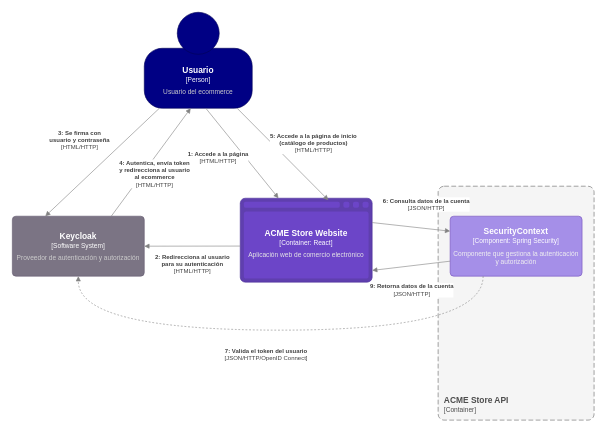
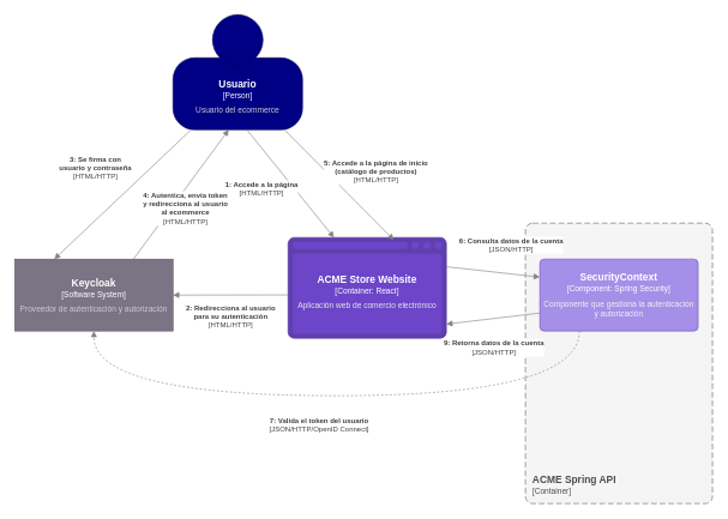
  <mxCell id="0" />
  <mxCell id="1" parent="0" />
- <mxCell id="2" value="&lt;div style=&quot;font-size: 14px&quot; align=&quot;left&quot;&gt;&lt;font style=&quot;font-size: 14px&quot; color=&quot;#4D4D4D&quot;&gt;&lt;b&gt;ACME Store API&lt;br&gt;&lt;/b&gt;&lt;/font&gt;&lt;/div&gt;&lt;div align=&quot;left&quot;&gt;&lt;font style=&quot;font-size: 11px&quot; color=&quot;#4D4D4D&quot;&gt;[Container]&lt;/font&gt;&lt;/div&gt;" style="rounded=1;whiteSpace=wrap;html=1;dashed=1;arcSize=20;fillColor=#f5f5f5;strokeColor=#666666;fontColor=#333333;labelBackgroundColor=none;align=left;verticalAlign=bottom;labelBorderColor=none;spacingTop=0;spacing=10;dashPattern=8 4;metaEdit=1;rotatable=0;perimeter=rectanglePerimeter;noLabel=0;labelPadding=0;allowArrows=0;connectable=0;expand=0;recursiveResize=0;editable=1;pointerEvents=1;absoluteArcSize=1;" vertex="1" parent="1"><mxGeometry x="730" y="310" width="260" height="390" as="geometry" /></mxCell>
+ <mxCell id="2" value="&lt;div style=&quot;font-size: 14px&quot; align=&quot;left&quot;&gt;&lt;font style=&quot;font-size: 14px&quot; color=&quot;#4D4D4D&quot;&gt;&lt;b&gt;ACME Spring API&lt;br&gt;&lt;/b&gt;&lt;/font&gt;&lt;/div&gt;&lt;div align=&quot;left&quot;&gt;&lt;font style=&quot;font-size: 11px&quot; color=&quot;#4D4D4D&quot;&gt;[Container]&lt;/font&gt;&lt;/div&gt;" style="rounded=1;whiteSpace=wrap;html=1;dashed=1;arcSize=20;fillColor=#f5f5f5;strokeColor=#666666;fontColor=#333333;labelBackgroundColor=none;align=left;verticalAlign=bottom;labelBorderColor=none;spacingTop=0;spacing=10;dashPattern=8 4;metaEdit=1;rotatable=0;perimeter=rectanglePerimeter;noLabel=0;labelPadding=0;allowArrows=0;connectable=0;expand=0;recursiveResize=0;editable=1;pointerEvents=1;absoluteArcSize=1;" vertex="1" parent="1"><mxGeometry x="730" y="310" width="260" height="390" as="geometry" /></mxCell>
  <mxCell id="3" value="&lt;font style=&quot;font-size: 14px&quot;&gt;&lt;b&gt;Usuario&lt;/b&gt;&lt;/font&gt;&lt;br&gt;&lt;div&gt;&lt;font style=&quot;font-size: 11px&quot;&gt;[Person]&lt;/font&gt;&lt;/div&gt;&lt;div style=&quot;font-size: 6px&quot;&gt;&lt;br&gt;&lt;/div&gt;&lt;div style=&quot;font-size: 11px&quot;&gt;&lt;font color=&quot;#CCCCCC&quot;&gt;Usuario del ecommerce&lt;/font&gt;&lt;/div&gt;" style="shape=stencil(tZTdboMwDIWfJpdFIVnHbiu6vUca3GEVEpRk6s/TL+BULVpTTWorceNz4OM42DBZ+1YNwAQ3qgcm10yI9qhtv9BviwGctyYq0W7JK9851ftUf6Ra+QF0IHGLB2hI9sHZHeyxCQmApgWHYXTlJ+OreM94yVpbYyIBrfEz58qPMIUmPssPBOPFkl5zTDVVMTf2EMCljKQy8fV/8BxbVM8Cl68C80LMz6J8Hvll4OoBsqyjkhsaWW+U3n07+2Oam3kmx40Tm/nmuTk/7wE/z73THk9pcyS/fwpb7DraiFxDmdjxUevgTj/QdTh4uHSzvLkZqZtq3kz1cOw/6SaVfi2T8As=);whiteSpace=wrap;html=1;rounded=1;fontColor=#ffffff;strokeColor=#000054;fillColor=#000084;spacing=5;spacingTop=65;arcSize=30;metaEdit=1;allowArrows=0;expand=0;recursiveResize=0;rotatable=0;resizable=0;points=[[0,0.7,0,0,0],[0.14,1,0,0,0],[0.25,1,0,0,0],[0.29,1,0,0,0],[0.43,1,0,0,0],[0.5,0,0,0,0],[0.5,1,0,0,0],[0.57,1,0,0,0],[0.71,1,0,0,0],[0.75,1,0,0,0],[0.86,1,0,0,0],[1,0.7,0,0,0]];" parent="1" vertex="1"><mxGeometry x="240" y="20" width="180" height="160" as="geometry" /></mxCell>
  <mxCell id="4" value="&lt;font style=&quot;font-size: 14px&quot;&gt;&lt;b&gt;SecurityContext&lt;/b&gt;&lt;/font&gt;&lt;br&gt;&lt;div&gt;&lt;div&gt;&lt;font style=&quot;font-size: 11px&quot;&gt;[Component: Spring Security]&lt;/font&gt;&lt;/div&gt;&lt;/div&gt;&lt;div style=&quot;font-size: 6px&quot;&gt;&lt;br&gt;&lt;/div&gt;&lt;div style=&quot;font-size: 11px&quot;&gt;&lt;font color=&quot;#F0F0F0&quot;&gt;Componente que gestiona la autenticación y autorización&lt;/font&gt;&lt;/div&gt;" style="rounded=1;whiteSpace=wrap;html=1;fontColor=#ffffff;arcSize=6;metaEdit=1;points=[[0.25,0,0],[0.5,0,0],[0.75,0,0],[1,0.25,0],[1,0.5,0],[1,0.75,0],[0.75,1,0],[0.5,1,0],[0.25,1,0],[0,0.75,0],[0,0.5,0],[0,0.25,0]];resizable=0;editable=1;strokeColor=#744FBA;movableLabel=0;allowArrows=0;rotatable=0;align=center;spacing=5;fillColor=#A58FE8;" parent="1" vertex="1"><mxGeometry x="750" y="360" width="220" height="100" as="geometry" /></mxCell>
  <mxCell id="5" value="&lt;font style=&quot;font-size: 14px&quot; color=&quot;#FFFFFF&quot;&gt;&lt;b&gt;&lt;font style=&quot;font-size: 14px&quot;&gt;&lt;span&gt;ACME Store Website&lt;/span&gt;&lt;/font&gt;&lt;/b&gt;&lt;/font&gt;&lt;font color=&quot;#FFFFFF&quot;&gt;&lt;br&gt;&lt;/font&gt;&lt;div&gt;&lt;font style=&quot;font-size: 11px&quot; color=&quot;#FFFFFF&quot;&gt;[Container: React]&lt;/font&gt;&lt;/div&gt;&lt;div style=&quot;font-size: 6px&quot;&gt;&lt;font color=&quot;#FFFFFF&quot;&gt;&lt;br&gt;&lt;/font&gt;&lt;/div&gt;&lt;div style=&quot;font-size: 11px&quot;&gt;&lt;font color=&quot;#E6E6E6&quot;&gt;Aplicación web de comercio electrónico&lt;/font&gt;&lt;/div&gt;" style="shape=stencil(3VbbcoMgEP0aHuPAYtQ+pib5D4OkMjHgoB2Tfn3R9aGkanpJptM8ObvLOew5sgyEp3WRVZIA1dlREr4mAMVZmONChItW7hY7a9paWpd2awpcwEKKcYsxwBBndSVFg8m9Oskc03VjzUG2Km8GAqULaVXTVfmG0BXpCCjhqTBaOwZldO1VPtQdWaa0w9ITktFgiduchxijyu1wlI1rHXvGLIHt14l92iC+FTG7FzENwPeC3Y75bsTxL5h56jJTh4anu0wcXqx51floP33Fdid26p+PH/PLMcisqNXbMD3RvAc4C8KUxs0UxW+PI8DDNWdPz/P4vSrLcfRyy7erzXU0djBl5oRlDmqs/J6Xkedl5HnJogsvx6zk9KdeRGm4TJPr6JnyiCAWw5yk/6goSR5MEdDwwRT5YwTg30k08RUxGJEU/oGi/jb5dGn0WXxy9Il3);whiteSpace=wrap;html=1;spacingTop=12;allowArrows=0;metaEdit=1;resizable=0;rotatable=0;strokeColor=#666666;fontFamily=Helvetica;fontSize=11;fontColor=#4D4D4D;spacing=5;spacingLeft=8;spacingRight=8;points=[[0,0.14,0,0,0],[0,0.29,0,0,0],[0,0.43,0,0,0],[0,0.57,0,0,0],[0,0.7,0,0,0],[0,0.71,0,0,0],[0,0.86,0,0,0],[0.14,0,0,0,0],[0.25,1,0,0,0],[0.29,0,0,0,0],[0.43,0,0,0,0],[0.5,0,0,0,0],[0.5,1,0,0,0],[0.57,0,0,0,0],[0.71,0,0,0,0],[0.75,1,0,0,0],[0.86,0,0,0,0],[1,0.14,0,0,0],[1,0.29,0,0,0],[1,0.43,0,0,0],[1,0.57,0,0,0],[1,0.7,0,0,0],[1,0.71,0,0,0],[1,0.86,0,0,0]];" vertex="1" parent="1"><mxGeometry x="400" y="330" width="220" height="140" as="geometry" /></mxCell>
  <mxCell id="6" value="&lt;div&gt;&lt;b&gt;1: Accede a la página&lt;/b&gt;&lt;br&gt;&lt;/div&gt;&lt;div&gt;[HTML/HTTP]&lt;/div&gt;" style="endArrow=block;html=1;fontSize=10;fontColor=#404040;strokeWidth=1;endFill=1;strokeColor=#828282;elbow=vertical;metaEdit=1;jumpStyle=arc;jumpSize=14;rounded=0;exitX=0.57;exitY=1;exitDx=0;exitDy=0;entryX=0.29;entryY=0;entryDx=0;entryDy=0;entryPerimeter=0;exitPerimeter=0;" edge="1" parent="1" source="3" target="5"><mxGeometry x="-0.204" y="-36" width="50" height="50" relative="1" as="geometry"><mxPoint x="240" y="670" as="sourcePoint" /><mxPoint x="480" y="670" as="targetPoint" /><mxPoint y="-1" as="offset" /></mxGeometry></mxCell>
- <mxCell id="7" value="&lt;font style=&quot;font-size: 14px&quot;&gt;&lt;b&gt;Keycloak&lt;/b&gt;&lt;/font&gt;&lt;br&gt;&lt;div&gt;&lt;font style=&quot;font-size: 11px&quot;&gt;[Software System]&lt;/font&gt;&lt;/div&gt;&lt;div style=&quot;font-size: 6px&quot;&gt;&lt;br&gt;&lt;/div&gt;&lt;div style=&quot;font-size: 11px&quot;&gt;&lt;font color=&quot;#CCCCCC&quot;&gt;Proveedor de autenticación y autorización&lt;/font&gt;&lt;/div&gt;" style="rounded=1;whiteSpace=wrap;html=1;fontColor=#ffffff;arcSize=6;metaEdit=1;points=[[0.25,0,0],[0.5,0,0],[0.75,0,0],[1,0.25,0],[1,0.5,0],[1,0.75,0],[0.75,1,0],[0.5,1,0],[0.25,1,0],[0,0.75,0],[0,0.5,0],[0,0.25,0]];resizable=0;editable=1;fillColor=#7b7484;strokeColor=#635970;movableLabel=0;allowArrows=0;rotatable=0;imageWidth=24;spacing=5;" vertex="1" parent="1"><mxGeometry x="20" y="360" width="220" height="100" as="geometry" /></mxCell>
+ <mxCell id="7" value="&lt;font style=&quot;font-size: 14px&quot;&gt;&lt;b&gt;Keycloak&lt;/b&gt;&lt;/font&gt;&lt;br&gt;&lt;div&gt;&lt;font style=&quot;font-size: 11px&quot;&gt;[Software System]&lt;/font&gt;&lt;/div&gt;&lt;div style=&quot;font-size: 6px&quot;&gt;&lt;br&gt;&lt;/div&gt;&lt;div style=&quot;font-size: 11px&quot;&gt;&lt;font color=&quot;#CCCCCC&quot;&gt;Proveedor de autenticación y autorización&lt;/font&gt;&lt;/div&gt;" style="whiteSpace=wrap;html=1;fontColor=#ffffff;arcSize=6;metaEdit=1;points=[[0.25,0,0],[0.5,0,0],[0.75,0,0],[1,0.25,0],[1,0.5,0],[1,0.75,0],[0.75,1,0],[0.5,1,0],[0.25,1,0],[0,0.75,0],[0,0.5,0],[0,0.25,0]];resizable=0;editable=1;fillColor=#7b7484;strokeColor=#635970;movableLabel=0;allowArrows=0;rotatable=0;imageWidth=24;spacing=5;rounded=0;" vertex="1" parent="1"><mxGeometry x="20" y="360" width="220" height="100" as="geometry" /></mxCell>
  <mxCell id="8" value="&lt;div&gt;&lt;b&gt;2: Redirecciona al usuario &#10;para su autenticación&lt;/b&gt;&lt;br&gt;&lt;/div&gt;&lt;div&gt;[HTML/HTTP]&lt;/div&gt;" style="endArrow=block;html=1;fontSize=10;fontColor=#404040;strokeWidth=1;endFill=1;strokeColor=#828282;elbow=vertical;metaEdit=1;jumpStyle=arc;jumpSize=14;rounded=0;exitX=0;exitY=0.57;exitDx=0;exitDy=0;entryX=1;entryY=0.5;entryDx=0;entryDy=0;entryPerimeter=0;exitPerimeter=0;" edge="1" parent="1" source="5" target="7"><mxGeometry y="30" width="50" height="50" relative="1" as="geometry"><mxPoint x="295" y="190" as="sourcePoint" /><mxPoint x="160" y="340" as="targetPoint" /><Array as="points"><mxPoint x="330" y="410" /></Array><mxPoint as="offset" /></mxGeometry></mxCell>
  <mxCell id="9" value="&lt;div&gt;&lt;b&gt;4: Autentica, envía token &#10;y redirecciona al usuario &#10;al ecommerce&lt;/b&gt;&lt;br&gt;&lt;/div&gt;&lt;div&gt;[HTML/HTTP]&lt;/div&gt;" style="endArrow=block;html=1;fontSize=10;fontColor=#404040;strokeWidth=1;endFill=1;strokeColor=#828282;elbow=vertical;metaEdit=1;jumpStyle=arc;jumpSize=14;rounded=0;exitX=0.75;exitY=0;exitDx=0;exitDy=0;exitPerimeter=0;entryX=0.43;entryY=1;entryDx=0;entryDy=0;entryPerimeter=0;" edge="1" parent="1" source="7" target="3"><mxGeometry x="-0.102" y="-16" width="50" height="50" relative="1" as="geometry"><mxPoint x="160" y="480" as="sourcePoint" /><mxPoint x="0" y="240" as="targetPoint" /><mxPoint as="offset" /></mxGeometry></mxCell>
  <mxCell id="10" value="&lt;div&gt;&lt;b&gt;5: Accede a la página de inicio &#10;(catálogo de productos)&lt;/b&gt;&lt;br&gt;&lt;/div&gt;&lt;div&gt;[HTML/HTTP]&lt;/div&gt;" style="endArrow=block;html=1;fontSize=10;fontColor=#404040;strokeWidth=1;endFill=1;strokeColor=#828282;elbow=vertical;metaEdit=1;jumpStyle=arc;jumpSize=14;rounded=0;exitX=0.86;exitY=1;exitDx=0;exitDy=0;entryX=0.668;entryY=0.023;entryDx=0;entryDy=0;entryPerimeter=0;exitPerimeter=0;" edge="1" parent="1" source="3" target="5"><mxGeometry x="0.209" y="49" width="50" height="50" relative="1" as="geometry"><mxPoint x="275.2" y="190" as="sourcePoint" /><mxPoint x="63.8" y="340" as="targetPoint" /><mxPoint as="offset" /></mxGeometry></mxCell>
  <mxCell id="11" value="&lt;div&gt;&lt;b&gt;3: Se firma con &#10;usuario y contraseña&lt;/b&gt;&lt;br&gt;&lt;/div&gt;&lt;div&gt;[HTML/HTTP]&lt;/div&gt;" style="endArrow=block;html=1;fontSize=10;fontColor=#404040;strokeWidth=1;endFill=1;strokeColor=#828282;elbow=vertical;metaEdit=1;jumpStyle=arc;jumpSize=14;rounded=0;exitX=0.14;exitY=1;exitDx=0;exitDy=0;exitPerimeter=0;entryX=0.25;entryY=0;entryDx=0;entryDy=0;entryPerimeter=0;" edge="1" parent="1" source="3" target="7"><mxGeometry x="0.013" y="-53" width="50" height="50" relative="1" as="geometry"><mxPoint x="165" y="370" as="sourcePoint" /><mxPoint x="327.4" y="190" as="targetPoint" /><mxPoint as="offset" /></mxGeometry></mxCell>
  <mxCell id="12" value="&lt;div&gt;&lt;b&gt;6: Consulta datos de la cuenta&lt;/b&gt;&lt;br&gt;&lt;/div&gt;&lt;div&gt;[JSON/HTTP]&lt;/div&gt;" style="endArrow=block;html=1;fontSize=10;fontColor=#404040;strokeWidth=1;endFill=1;strokeColor=#828282;elbow=vertical;metaEdit=1;jumpStyle=arc;jumpSize=14;rounded=0;exitX=1;exitY=0.29;exitDx=0;exitDy=0;entryX=0;entryY=0.25;entryDx=0;entryDy=0;entryPerimeter=0;exitPerimeter=0;" edge="1" parent="1" source="5" target="4"><mxGeometry x="0.316" y="40" width="50" height="50" relative="1" as="geometry"><mxPoint x="404.8" y="190" as="sourcePoint" /><mxPoint x="566.96" y="343.22" as="targetPoint" /><mxPoint as="offset" /></mxGeometry></mxCell>
  <mxCell id="13" value="&lt;div&gt;&lt;b&gt;7: Valida el token del usuario&lt;/b&gt;&lt;br&gt;&lt;/div&gt;&lt;div&gt;[JSON/HTTP/OpenID Connect]&lt;/div&gt;" style="endArrow=block;html=1;fontSize=10;fontColor=#404040;strokeWidth=1;endFill=1;strokeColor=#828282;elbow=vertical;metaEdit=1;jumpStyle=arc;jumpSize=14;rounded=0;exitX=0.25;exitY=1;exitDx=0;exitDy=0;exitPerimeter=0;entryX=0.5;entryY=1;entryDx=0;entryDy=0;entryPerimeter=0;edgeStyle=orthogonalEdgeStyle;curved=1;dashed=1;" edge="1" parent="1" source="4" target="7"><mxGeometry x="0.058" y="40" width="50" height="50" relative="1" as="geometry"><mxPoint x="640" y="419.8" as="sourcePoint" /><mxPoint x="140" y="580" as="targetPoint" /><mxPoint as="offset" /><Array as="points"><mxPoint x="805" y="550" /><mxPoint x="130" y="550" /></Array></mxGeometry></mxCell>
  <mxCell id="14" value="&lt;div&gt;&lt;b&gt;9: Retorna datos de la cuenta&lt;/b&gt;&lt;br&gt;&lt;/div&gt;&lt;div&gt;[JSON/HTTP]&lt;/div&gt;" style="endArrow=block;html=1;fontSize=10;fontColor=#404040;strokeWidth=1;endFill=1;strokeColor=#828282;elbow=vertical;metaEdit=1;jumpStyle=arc;jumpSize=14;rounded=0;exitX=0;exitY=0.75;exitDx=0;exitDy=0;entryX=1;entryY=0.86;entryDx=0;entryDy=0;entryPerimeter=0;exitPerimeter=0;" edge="1" parent="1" source="4" target="5"><mxGeometry x="0.058" y="40" width="50" height="50" relative="1" as="geometry"><mxPoint x="640" y="380.6" as="sourcePoint" /><mxPoint x="810" y="395" as="targetPoint" /><mxPoint as="offset" /></mxGeometry></mxCell>
